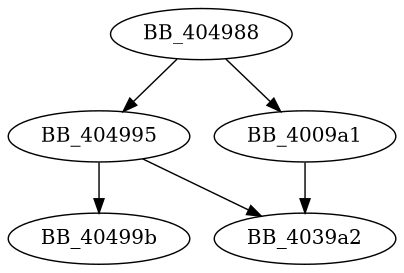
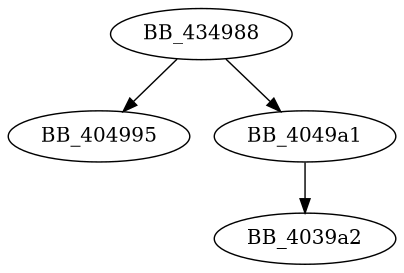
  digraph {
-   BB_404988
+   BB_404988 [label=BB_434988]
    BB_404995
-   BB_4049a1 [label=BB_4009a1]
-   BB_40499b
+   BB_4049a1
    n5 [label=BB_4039a2]
    BB_404988 -> BB_404995
    BB_404988 -> BB_4049a1
-   BB_404995 -> BB_40499b
-   BB_404995 -> n5
    BB_4049a1 -> n5
  }
